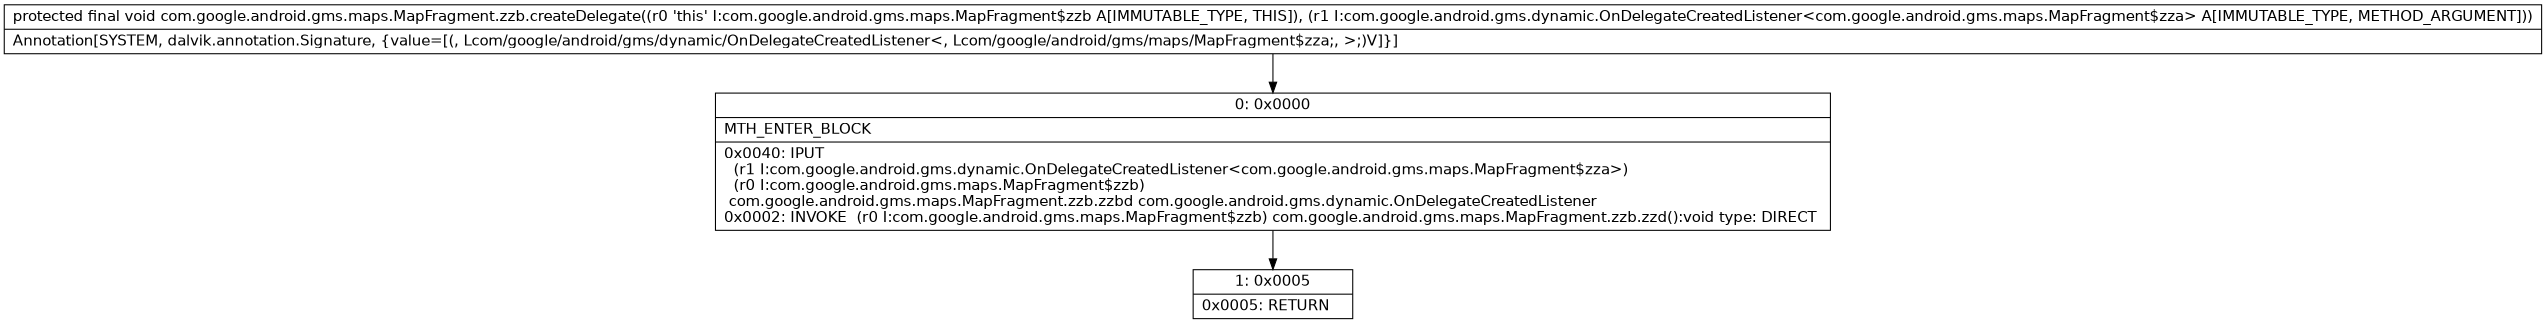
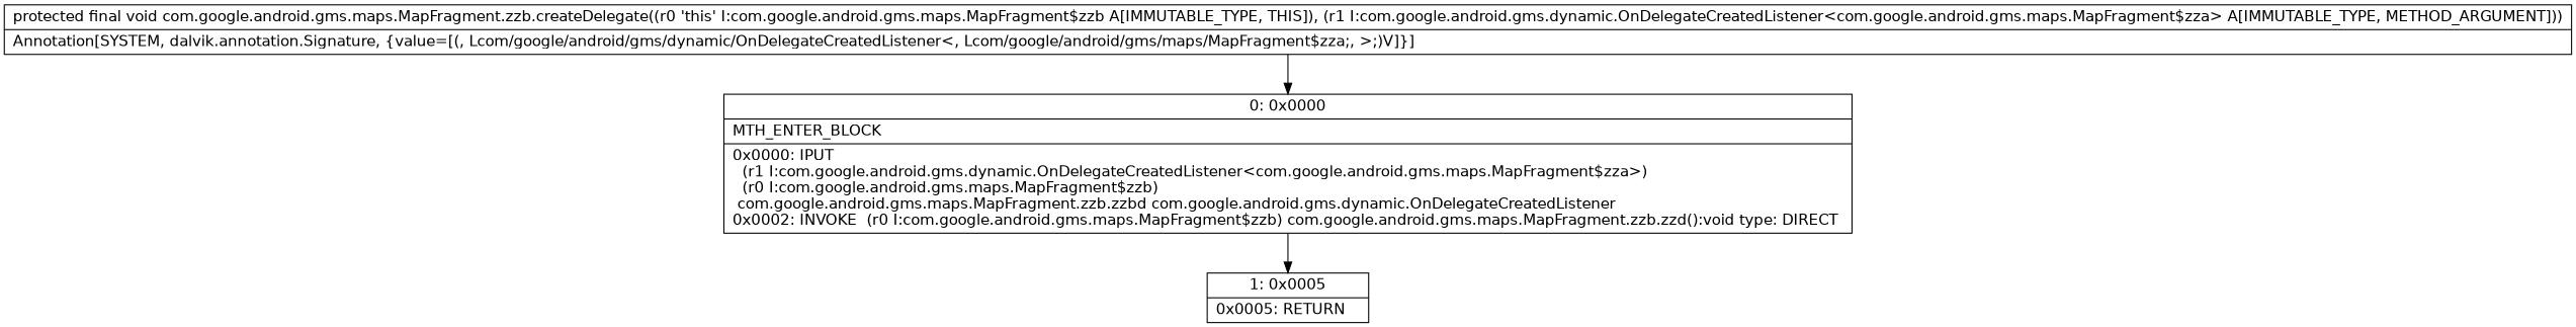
  digraph {
    fontname="DejaVu Sans"
    node [shape=record fontname="DejaVu Sans"]
    edge [fontname="DejaVu Sans"]
-   n1 [label="{0\:\ 0x0000|MTH_ENTER_BLOCK\l|0x0040: IPUT  \l  (r1 I:com.google.android.gms.dynamic.OnDelegateCreatedListener\<com.google.android.gms.maps.MapFragment$zza\>)\l  (r0 I:com.google.android.gms.maps.MapFragment$zzb)\l com.google.android.gms.maps.MapFragment.zzb.zzbd com.google.android.gms.dynamic.OnDelegateCreatedListener \l0x0002: INVOKE  (r0 I:com.google.android.gms.maps.MapFragment$zzb) com.google.android.gms.maps.MapFragment.zzb.zzd():void type: DIRECT \l}"]
+   n1 [label="{0\:\ 0x0000|MTH_ENTER_BLOCK\l|0x0000: IPUT  \l  (r1 I:com.google.android.gms.dynamic.OnDelegateCreatedListener\<com.google.android.gms.maps.MapFragment$zza\>)\l  (r0 I:com.google.android.gms.maps.MapFragment$zzb)\l com.google.android.gms.maps.MapFragment.zzb.zzbd com.google.android.gms.dynamic.OnDelegateCreatedListener \l0x0002: INVOKE  (r0 I:com.google.android.gms.maps.MapFragment$zzb) com.google.android.gms.maps.MapFragment.zzb.zzd():void type: DIRECT \l}"]
    n2 [label="{1\:\ 0x0005|0x0005: RETURN   \l}"]
    n3 [label="{protected final void com.google.android.gms.maps.MapFragment.zzb.createDelegate((r0 'this' I:com.google.android.gms.maps.MapFragment$zzb A[IMMUTABLE_TYPE, THIS]), (r1 I:com.google.android.gms.dynamic.OnDelegateCreatedListener\<com.google.android.gms.maps.MapFragment$zza\> A[IMMUTABLE_TYPE, METHOD_ARGUMENT]))  | Annotation[SYSTEM, dalvik.annotation.Signature, \{value=[(, Lcom\/google\/android\/gms\/dynamic\/OnDelegateCreatedListener\<, Lcom\/google\/android\/gms\/maps\/MapFragment$zza;, \>;)V]\}]\l}"]
    n1 -> n2
    n3 -> n1
  }
